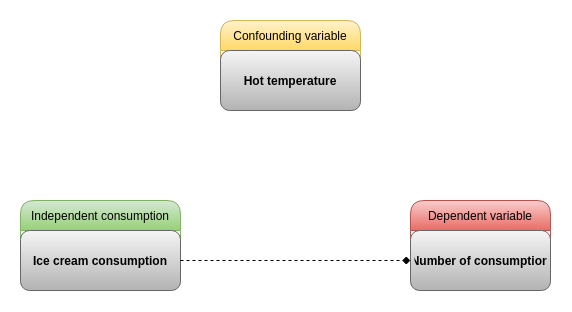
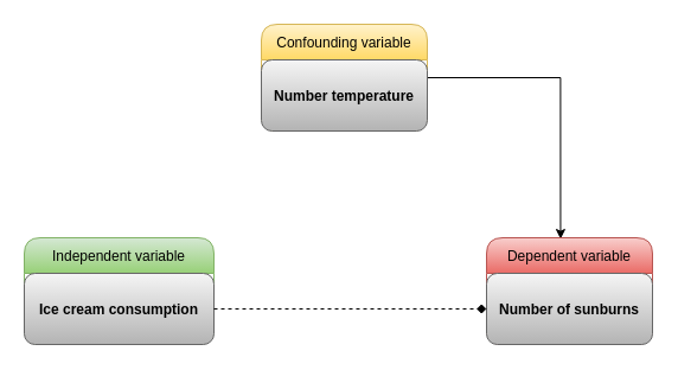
  <mxCell id="0" />
  <mxCell id="1" parent="0" />
+ <mxCell id="2" style="edgeStyle=orthogonalEdgeStyle;rounded=0;orthogonalLoop=1;jettySize=auto;html=1;entryX=0.446;entryY=0.012;entryDx=0;entryDy=0;entryPerimeter=0;" edge="1" parent="1" source="3" target="7"><mxGeometry relative="1" as="geometry"><mxPoint x="490" y="170" as="targetPoint" /></mxGeometry></mxCell>
  <mxCell id="3" value="Confounding variable" style="swimlane;fontStyle=0;childLayout=stackLayout;horizontal=1;startSize=30;horizontalStack=0;resizeParent=1;resizeParentMax=0;resizeLast=0;collapsible=1;marginBottom=0;rounded=1;shadow=0;glass=0;labelBackgroundColor=none;labelBorderColor=none;sketch=0;fillColor=#fff2cc;gradientColor=#ffd966;strokeColor=#d6b656;" vertex="1" parent="1"><mxGeometry x="220" y="20" width="140" height="90" as="geometry" /></mxCell>
- <mxCell id="4" value="Hot temperature" style="text;align=center;verticalAlign=middle;spacingLeft=4;spacingRight=4;overflow=hidden;points=[[0,0.5],[1,0.5]];portConstraint=eastwest;rotatable=0;rounded=1;shadow=0;glass=0;labelBackgroundColor=none;labelBorderColor=none;sketch=0;fontStyle=1;fillColor=#f5f5f5;gradientColor=#b3b3b3;strokeColor=#666666;" vertex="1" parent="3"><mxGeometry y="30" width="140" height="60" as="geometry" /></mxCell>
- <mxCell id="5" value="Independent consumption" style="swimlane;fontStyle=0;childLayout=stackLayout;horizontal=1;startSize=30;horizontalStack=0;resizeParent=1;resizeParentMax=0;resizeLast=0;collapsible=1;marginBottom=0;rounded=1;shadow=0;glass=0;labelBackgroundColor=none;labelBorderColor=none;sketch=0;fillColor=#d5e8d4;gradientColor=#97d077;strokeColor=#82b366;" vertex="1" parent="1"><mxGeometry x="20" y="200" width="160" height="90" as="geometry" /></mxCell>
+ <mxCell id="4" value="Number temperature" style="text;align=center;verticalAlign=middle;spacingLeft=4;spacingRight=4;overflow=hidden;points=[[0,0.5],[1,0.5]];portConstraint=eastwest;rotatable=0;rounded=1;shadow=0;glass=0;labelBackgroundColor=none;labelBorderColor=none;sketch=0;fontStyle=1;fillColor=#f5f5f5;gradientColor=#b3b3b3;strokeColor=#666666;" vertex="1" parent="3"><mxGeometry y="30" width="140" height="60" as="geometry" /></mxCell>
+ <mxCell id="5" value="Independent variable" style="swimlane;fontStyle=0;childLayout=stackLayout;horizontal=1;startSize=30;horizontalStack=0;resizeParent=1;resizeParentMax=0;resizeLast=0;collapsible=1;marginBottom=0;rounded=1;shadow=0;glass=0;labelBackgroundColor=none;labelBorderColor=none;sketch=0;fillColor=#d5e8d4;gradientColor=#97d077;strokeColor=#82b366;" vertex="1" parent="1"><mxGeometry x="20" y="200" width="160" height="90" as="geometry" /></mxCell>
  <mxCell id="6" value="Ice cream consumption" style="text;strokeColor=#666666;fillColor=#f5f5f5;align=center;verticalAlign=middle;spacingLeft=4;spacingRight=4;overflow=hidden;points=[[0,0.5],[1,0.5]];portConstraint=eastwest;rotatable=0;rounded=1;shadow=0;glass=0;labelBackgroundColor=none;labelBorderColor=none;sketch=0;gradientColor=#b3b3b3;fontStyle=1" vertex="1" parent="5"><mxGeometry y="30" width="160" height="60" as="geometry" /></mxCell>
  <mxCell id="7" value="Dependent variable" style="swimlane;fontStyle=0;childLayout=stackLayout;horizontal=1;startSize=30;horizontalStack=0;resizeParent=1;resizeParentMax=0;resizeLast=0;collapsible=1;marginBottom=0;rounded=1;shadow=0;glass=0;labelBackgroundColor=none;labelBorderColor=none;sketch=0;fillColor=#f8cecc;gradientColor=#ea6b66;strokeColor=#b85450;" vertex="1" parent="1"><mxGeometry x="410" y="200" width="140" height="90" as="geometry" /></mxCell>
- <mxCell id="8" value="Number of consumption" style="text;strokeColor=#666666;fillColor=#f5f5f5;align=center;verticalAlign=middle;spacingLeft=4;spacingRight=4;overflow=hidden;points=[[0,0.5],[1,0.5]];portConstraint=eastwest;rotatable=0;rounded=1;shadow=0;glass=0;labelBackgroundColor=none;labelBorderColor=none;sketch=0;gradientColor=#b3b3b3;fontStyle=1" vertex="1" parent="7"><mxGeometry y="30" width="140" height="60" as="geometry" /></mxCell>
+ <mxCell id="8" value="Number of sunburns" style="text;strokeColor=#666666;fillColor=#f5f5f5;align=center;verticalAlign=middle;spacingLeft=4;spacingRight=4;overflow=hidden;points=[[0,0.5],[1,0.5]];portConstraint=eastwest;rotatable=0;rounded=1;shadow=0;glass=0;labelBackgroundColor=none;labelBorderColor=none;sketch=0;gradientColor=#b3b3b3;fontStyle=1" vertex="1" parent="7"><mxGeometry y="30" width="140" height="60" as="geometry" /></mxCell>
  <mxCell id="9" style="edgeStyle=orthogonalEdgeStyle;rounded=0;orthogonalLoop=1;jettySize=auto;html=1;entryX=0;entryY=0.5;entryDx=0;entryDy=0;dashed=1;endArrow=diamond;" edge="1" parent="1" source="6" target="8"><mxGeometry relative="1" as="geometry" /></mxCell>
